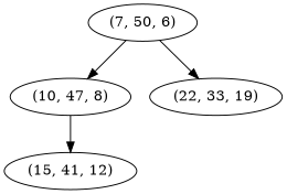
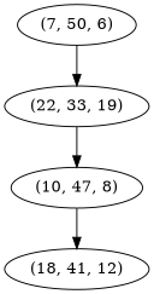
  digraph {
    "(7, 50, 6)"
    "(10, 47, 8)"
    "(22, 33, 19)"
-   "(15, 41, 12)"
-   "(7, 50, 6)" -> "(10, 47, 8)"
+   "(15, 41, 12)" [label="(18, 41, 12)"]
+   "(22, 33, 19)" -> "(10, 47, 8)"
    "(7, 50, 6)" -> "(22, 33, 19)"
    "(10, 47, 8)" -> "(15, 41, 12)"
  }
